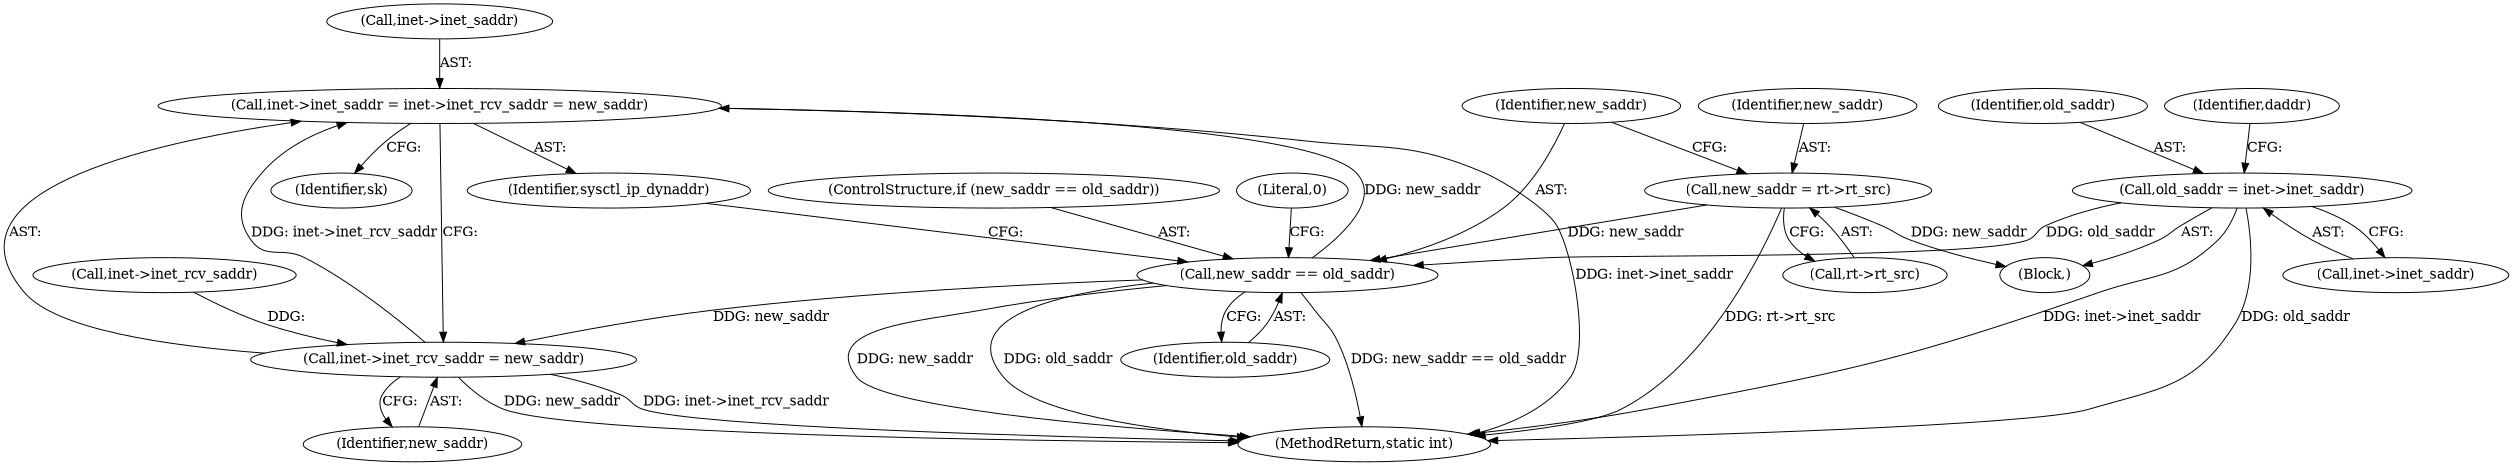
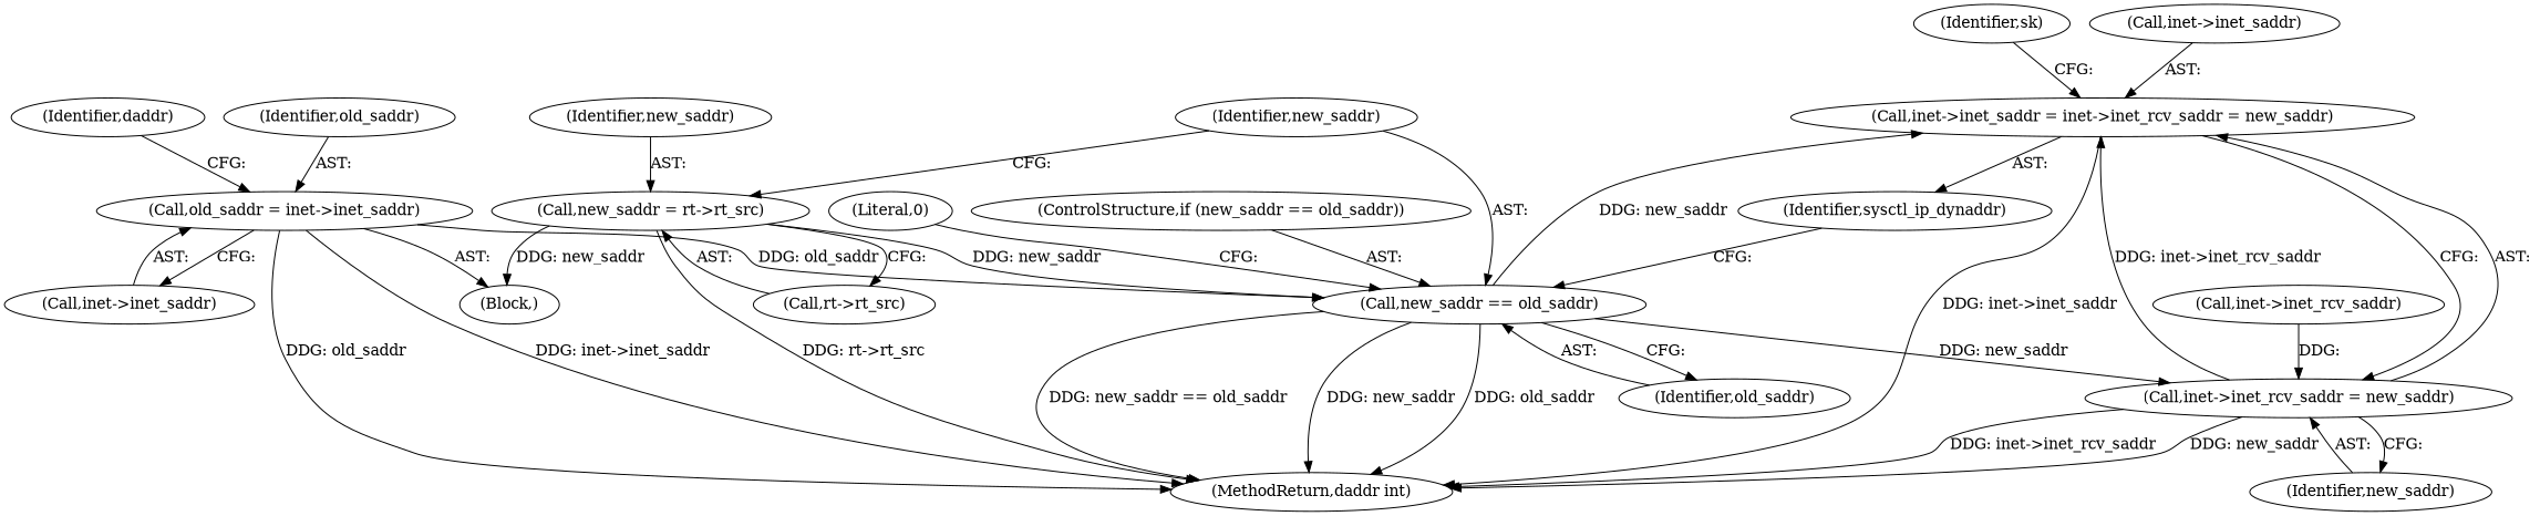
  digraph {
    n1 [label="(Call,inet->inet_saddr = inet->inet_rcv_saddr = new_saddr)"]
    n2 [label="(Call,inet->inet_rcv_saddr = new_saddr)"]
-   n3 [label="(MethodReturn,static int)"]
+   n3 [label="(MethodReturn,daddr int)"]
    n4 [label="(Identifier,sysctl_ip_dynaddr)"]
    n5 [label="(Identifier,new_saddr)"]
    n6 [label="(Block,)"]
    n7 [label="(Call,new_saddr == old_saddr)"]
    n8 [label="(Identifier,old_saddr)"]
    n9 [label="(ControlStructure,if (new_saddr == old_saddr))"]
    n10 [label="(Call,new_saddr = rt->rt_src)"]
    n11 [label="(Call,rt->rt_src)"]
    n12 [label="(Call,old_saddr = inet->inet_saddr)"]
    n13 [label="(Call,inet->inet_saddr)"]
    n14 [label="(Identifier,daddr)"]
    n15 [label="(Call,inet->inet_rcv_saddr)"]
    n16 [label="(Identifier,new_saddr)"]
    n17 [label="(Identifier,sk)"]
    n18 [label="(Literal,0)"]
    n19 [label="(Identifier,old_saddr)"]
    n20 [label="(Identifier,new_saddr)"]
    n21 [label="(Call,inet->inet_saddr)"]
    n1 -> n2 [label="CFG: "]
    n1 -> n3 [label="DDG: inet->inet_saddr"]
    n1 -> n4 [label="AST: "]
    n2 -> n1 [label="AST: "]
    n2 -> n1 [label="DDG: inet->inet_rcv_saddr"]
    n2 -> n3 [label="DDG: new_saddr"]
    n2 -> n3 [label="DDG: inet->inet_rcv_saddr"]
    n2 -> n5 [label="CFG: "]
    n4 -> n7 [label="CFG: "]
    n5 -> n2 [label="AST: "]
    n7 -> n1 [label="DDG: new_saddr"]
    n7 -> n2 [label="DDG: new_saddr"]
    n7 -> n3 [label="DDG: new_saddr == old_saddr"]
    n7 -> n3 [label="DDG: new_saddr"]
    n7 -> n3 [label="DDG: old_saddr"]
    n7 -> n8 [label="CFG: "]
    n8 -> n7 [label="AST: "]
    n9 -> n7 [label="AST: "]
    n10 -> n3 [label="DDG: rt->rt_src"]
    n10 -> n6 [label="DDG: new_saddr"]
    n10 -> n7 [label="DDG: new_saddr"]
    n10 -> n11 [label="CFG: "]
    n11 -> n10 [label="AST: "]
    n12 -> n3 [label="DDG: old_saddr"]
    n12 -> n3 [label="DDG: inet->inet_saddr"]
    n12 -> n6 [label="AST: "]
    n12 -> n7 [label="DDG: old_saddr"]
    n12 -> n13 [label="CFG: "]
    n13 -> n12 [label="AST: "]
    n14 -> n12 [label="CFG: "]
    n15 -> n2 [label="DDG: "]
    n16 -> n7 [label="AST: "]
    n16 -> n10 [label="CFG: "]
-   n1 -> n17 [label="CFG: "]
+   n17 -> n1 [label="CFG: "]
    n18 -> n7 [label="CFG: "]
    n19 -> n12 [label="AST: "]
    n20 -> n10 [label="AST: "]
    n21 -> n1 [label="AST: "]
  }
